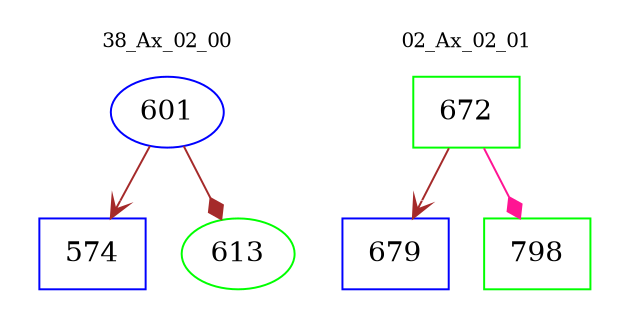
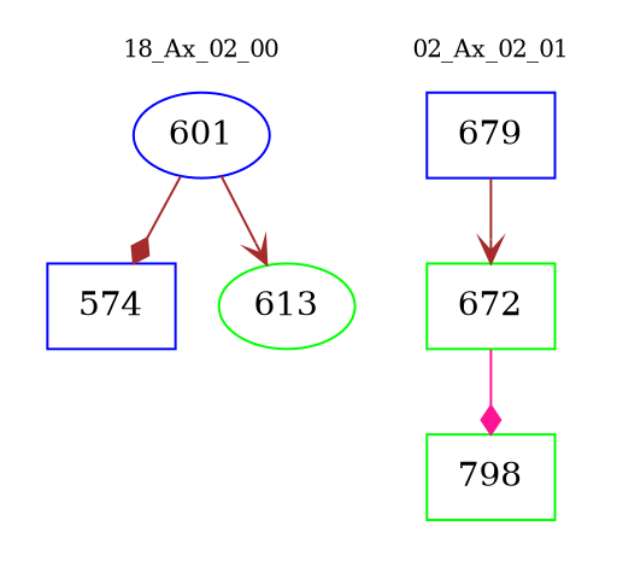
  digraph {
    node [color=blue shape=box]
    edge [arrowhead=diamond color=brown]
    n1 [label=601 shape=ellipse]
    n2 [label=574]
    n3 [color=green label=613 shape=ellipse]
    n4 [color=green label=672]
    n5 [label=679]
    n6 [color=green label=798]
    subgraph cluster_1 {
      color=white
      fontsize=10
-     label="38_Ax_02_00"
+     label="18_Ax_02_00"
      n1
      n2
      n3
    }
    subgraph cluster_2 {
      color=white
      fontsize=10
      label="02_Ax_02_01"
      n4
      n5
      n6
    }
-   n1 -> n2 [arrowhead=vee]
-   n1 -> n3
-   n4 -> n5 [arrowhead=vee]
+   n1 -> n2
+   n1 -> n3 [arrowhead=vee]
+   n5 -> n4 [arrowhead=vee]
    n4 -> n6 [color=deeppink]
  }
